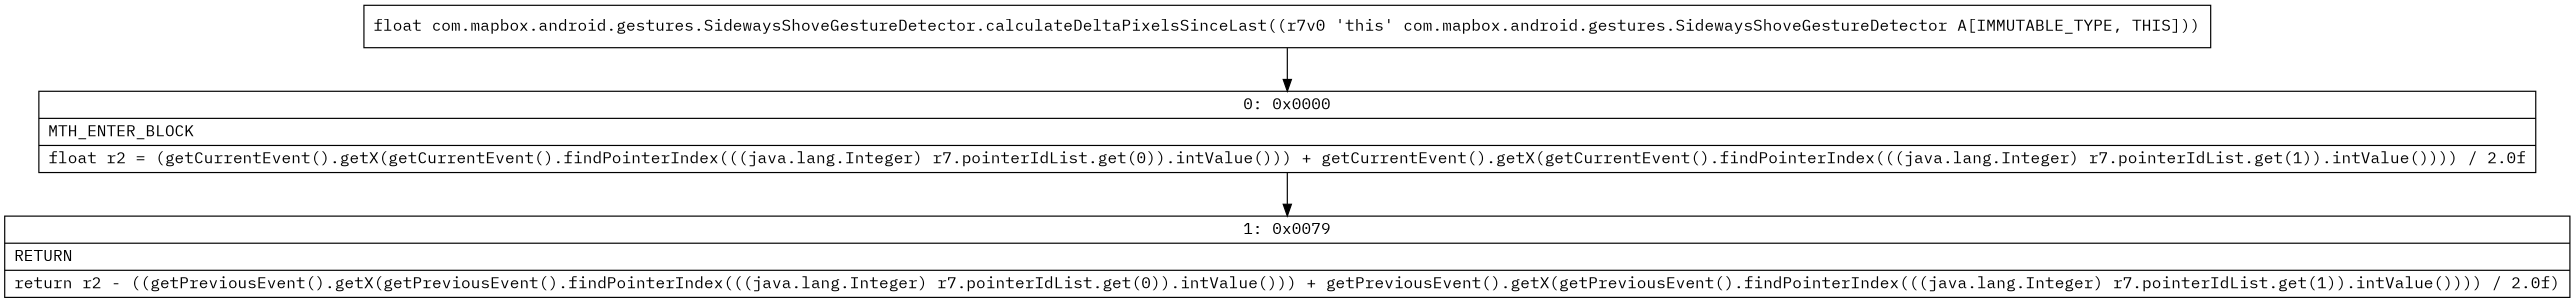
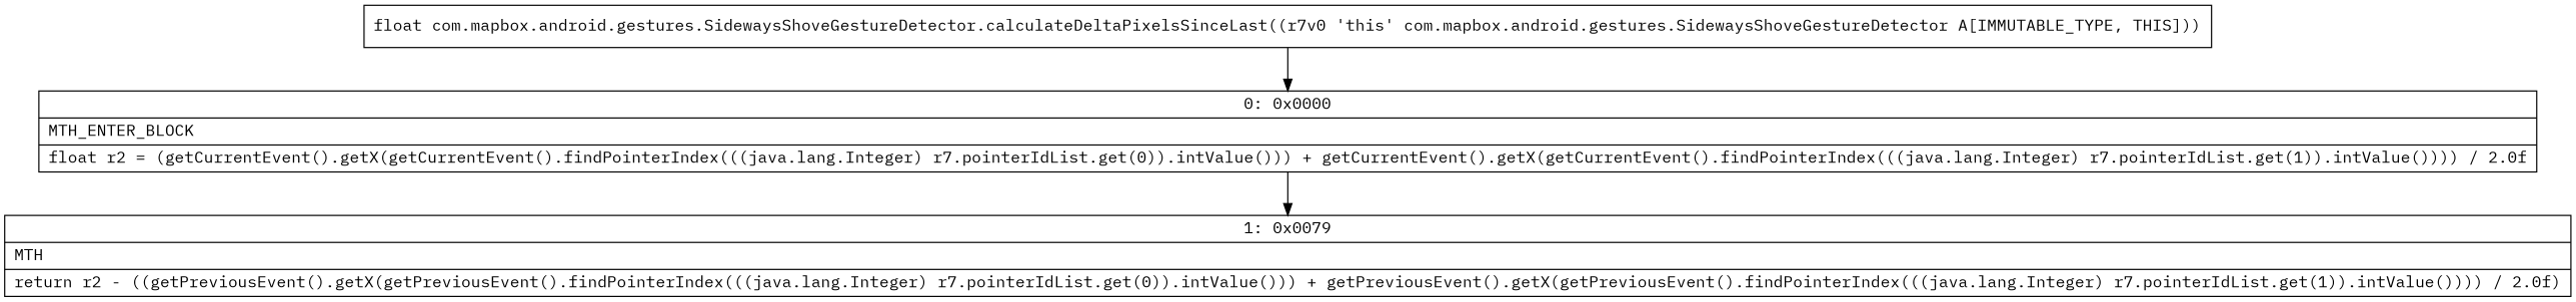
  digraph {
    fontname="IBM Plex Mono"
    node [shape=record fontname="IBM Plex Mono"]
    edge [fontname="IBM Plex Mono"]
    n1 [label="{0\:\ 0x0000|MTH_ENTER_BLOCK\l|float r2 = (getCurrentEvent().getX(getCurrentEvent().findPointerIndex(((java.lang.Integer) r7.pointerIdList.get(0)).intValue())) + getCurrentEvent().getX(getCurrentEvent().findPointerIndex(((java.lang.Integer) r7.pointerIdList.get(1)).intValue()))) \/ 2.0f\l}"]
-   n2 [label="{1\:\ 0x0079|RETURN\l|return r2 \- ((getPreviousEvent().getX(getPreviousEvent().findPointerIndex(((java.lang.Integer) r7.pointerIdList.get(0)).intValue())) + getPreviousEvent().getX(getPreviousEvent().findPointerIndex(((java.lang.Integer) r7.pointerIdList.get(1)).intValue()))) \/ 2.0f)\l}"]
+   n2 [label="{1\:\ 0x0079|MTH\l|return r2 \- ((getPreviousEvent().getX(getPreviousEvent().findPointerIndex(((java.lang.Integer) r7.pointerIdList.get(0)).intValue())) + getPreviousEvent().getX(getPreviousEvent().findPointerIndex(((java.lang.Integer) r7.pointerIdList.get(1)).intValue()))) \/ 2.0f)\l}"]
    n3 [label="{float com.mapbox.android.gestures.SidewaysShoveGestureDetector.calculateDeltaPixelsSinceLast((r7v0 'this' com.mapbox.android.gestures.SidewaysShoveGestureDetector A[IMMUTABLE_TYPE, THIS])) }"]
    n1 -> n2
    n3 -> n1
  }
